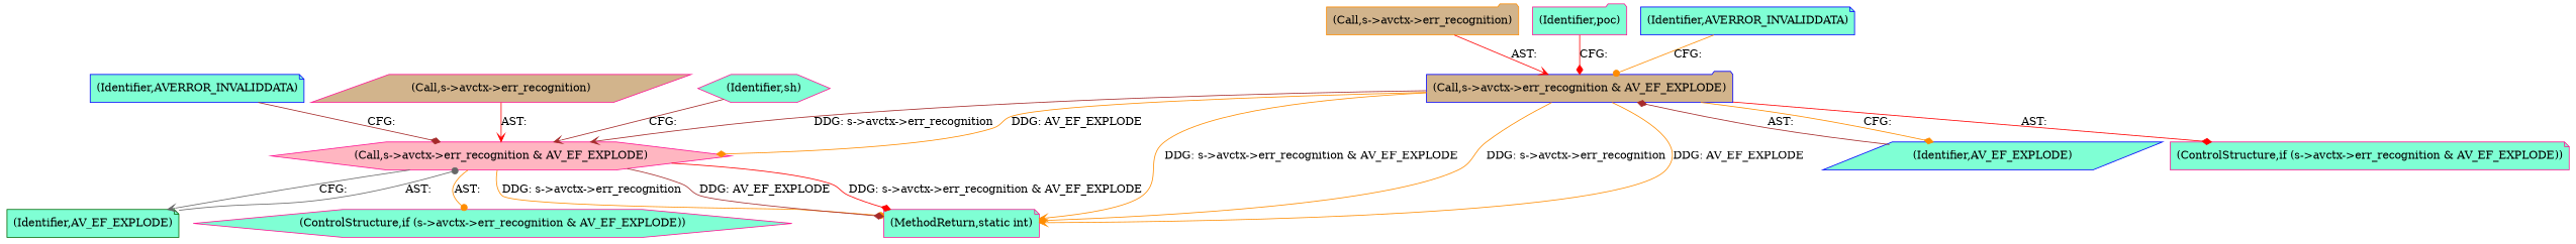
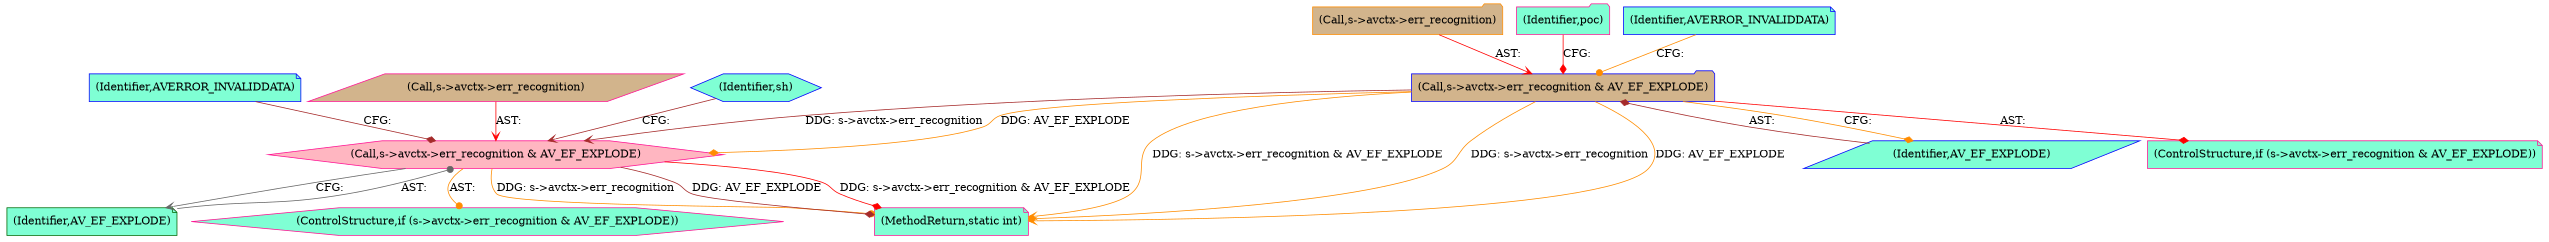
  digraph {
    node [style=filled fillcolor=aquamarine color=deeppink shape=note]
    edge [color=darkorange arrowhead=diamond]
    n1 [label="(Call,s->avctx->err_recognition & AV_EF_EXPLODE)" fillcolor=tan color=blue shape=folder]
    n2 [label="(Call,s->avctx->err_recognition & AV_EF_EXPLODE)" fillcolor=lightpink shape=hexagon]
    n3 [label="(Identifier,AV_EF_EXPLODE)" color=blue shape=parallelogram]
    n4 [label="(MethodReturn,static int)"]
    n5 [label="(ControlStructure,if (s->avctx->err_recognition & AV_EF_EXPLODE))"]
    n6 [label="(Identifier,AV_EF_EXPLODE)" color=darkgreen]
    n7 [label="(ControlStructure,if (s->avctx->err_recognition & AV_EF_EXPLODE))" shape=hexagon]
    n8 [label="(Identifier,AVERROR_INVALIDDATA)" color=blue]
    n9 [label="(Call,s->avctx->err_recognition)" fillcolor=tan color=darkorange shape=folder]
    n10 [label="(Call,s->avctx->err_recognition)" fillcolor=tan shape=parallelogram]
-   n11 [label="(Identifier,sh)" shape=hexagon]
+   n11 [label="(Identifier,sh)" color=blue shape=hexagon]
    n12 [label="(Identifier,poc)" shape=folder]
    n13 [label="(Identifier,AVERROR_INVALIDDATA)" color=blue]
    n1 -> n2 [label="DDG: s->avctx->err_recognition" color=brown arrowhead=vee]
    n1 -> n2 [label="DDG: AV_EF_EXPLODE"]
    n1 -> n3 [label="CFG: "]
    n1 -> n4 [label="DDG: s->avctx->err_recognition & AV_EF_EXPLODE" arrowhead=vee]
    n1 -> n4 [label="DDG: s->avctx->err_recognition" arrowhead=dot]
    n1 -> n4 [label="DDG: AV_EF_EXPLODE" arrowhead=vee]
    n1 -> n5 [label="AST: " color=red]
    n2 -> n4 [label="DDG: s->avctx->err_recognition" arrowhead=dot]
    n2 -> n4 [label="DDG: AV_EF_EXPLODE" color=brown]
    n2 -> n4 [label="DDG: s->avctx->err_recognition & AV_EF_EXPLODE" color=red]
    n2 -> n6 [label="CFG: " color=gray40 arrowhead=vee]
    n2 -> n7 [label="AST: " arrowhead=dot]
    n3 -> n1 [label="AST: " color=brown]
    n6 -> n2 [label="AST: " color=gray40 arrowhead=dot]
    n8 -> n2 [label="CFG: " color=brown]
    n9 -> n1 [label="AST: " color=red arrowhead=vee]
    n10 -> n2 [label="AST: " color=red arrowhead=vee]
    n11 -> n2 [label="CFG: " color=brown arrowhead=vee]
    n12 -> n1 [label="CFG: " color=red]
    n13 -> n1 [label="CFG: " arrowhead=dot]
  }
